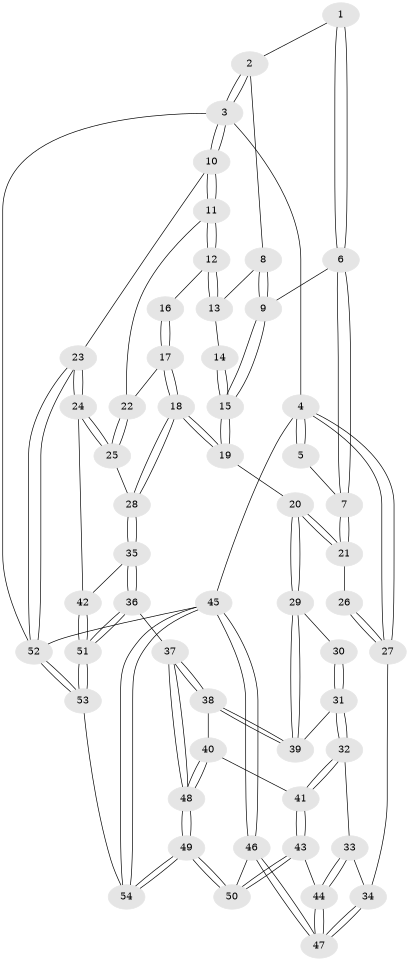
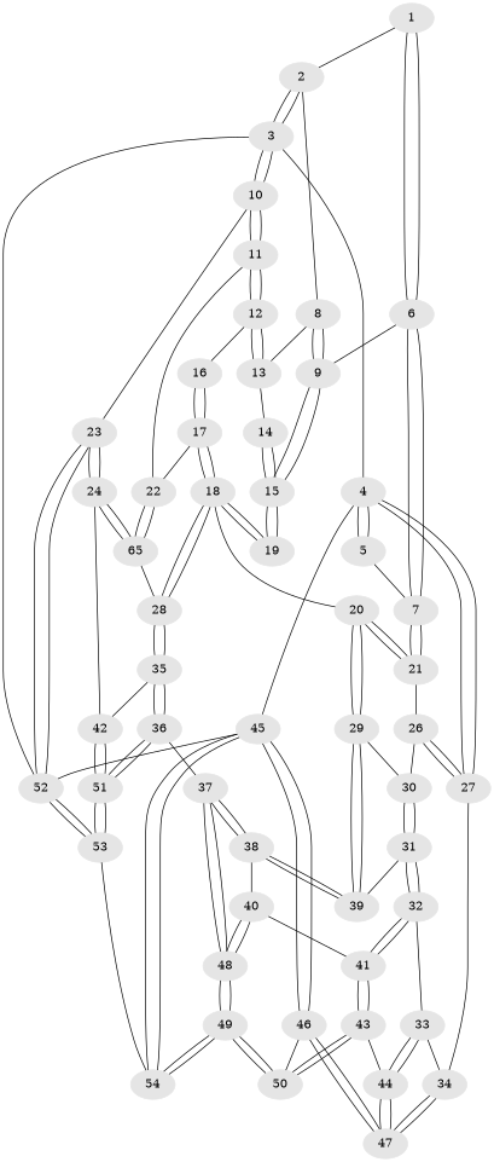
  graph {
    node [color=gray90 style=filled]
    1
    2
    6
    3
    8
    7
    9
    4
    10
    52
    13
    5
    27
    45
    11
    23
    53
    34
    46
    54
    21
    15
    26
    14
    19
    12
    22
    24
    16
-   25
+   25 [label=65]
    17
    20
    18
    28
    35
    29
    30
    39
    42
    51
    31
    47
    36
    32
    33
    41
    44
    43
    37
    38
    48
    40
    49
    50
    1 -- 2
    1 -- 6
    1 -- 6
    2 -- 3
    2 -- 3
    2 -- 8
    6 -- 7
    6 -- 7
    6 -- 9
    3 -- 4
    3 -- 10
    3 -- 10
    3 -- 52
    8 -- 9
    8 -- 9
    8 -- 13
    7 -- 21
    7 -- 21
    9 -- 15
    9 -- 15
    4 -- 5
    4 -- 5
    4 -- 27
    4 -- 27
    4 -- 45
    10 -- 11
    10 -- 11
    10 -- 23
    52 -- 53
    52 -- 53
    13 -- 14
    5 -- 7
    27 -- 34
    45 -- 52
    45 -- 46
    45 -- 46
    45 -- 54
    45 -- 54
    11 -- 12
    11 -- 12
    11 -- 22
    23 -- 52
    23 -- 52
    23 -- 24
    23 -- 24
    53 -- 54
    34 -- 47
    34 -- 47
    46 -- 47
    46 -- 47
    46 -- 50
    21 -- 26
    15 -- 19
    15 -- 19
    26 -- 27
    26 -- 27
+   26 -- 30
    14 -- 15
    14 -- 15
-   19 -- 20
+   18 -- 20
    12 -- 13
    12 -- 13
    12 -- 16
    22 -- 25
    22 -- 25
    24 -- 25
    24 -- 25
    24 -- 42
    16 -- 17
    16 -- 17
    25 -- 28
    17 -- 22
    17 -- 18
    17 -- 18
    20 -- 21
    20 -- 21
    20 -- 29
    20 -- 29
    18 -- 19
    18 -- 19
    18 -- 28
    18 -- 28
    28 -- 35
    28 -- 35
    35 -- 42
    35 -- 36
    35 -- 36
    29 -- 30
    29 -- 39
    29 -- 39
    30 -- 31
    30 -- 31
    42 -- 51
    42 -- 51
    51 -- 53
    51 -- 53
    31 -- 39
    31 -- 32
    31 -- 32
    36 -- 51
    36 -- 51
    36 -- 37
    32 -- 33
    32 -- 41
    32 -- 41
    33 -- 34
    33 -- 44
    33 -- 44
    41 -- 43
    41 -- 43
    44 -- 47
    44 -- 47
    43 -- 44
    43 -- 50
    43 -- 50
    37 -- 38
    37 -- 38
    37 -- 48
    37 -- 48
    38 -- 39
    38 -- 39
    38 -- 40
    48 -- 49
    48 -- 49
    40 -- 41
    40 -- 48
    40 -- 48
    49 -- 54
    49 -- 54
    49 -- 50
    49 -- 50
  }
